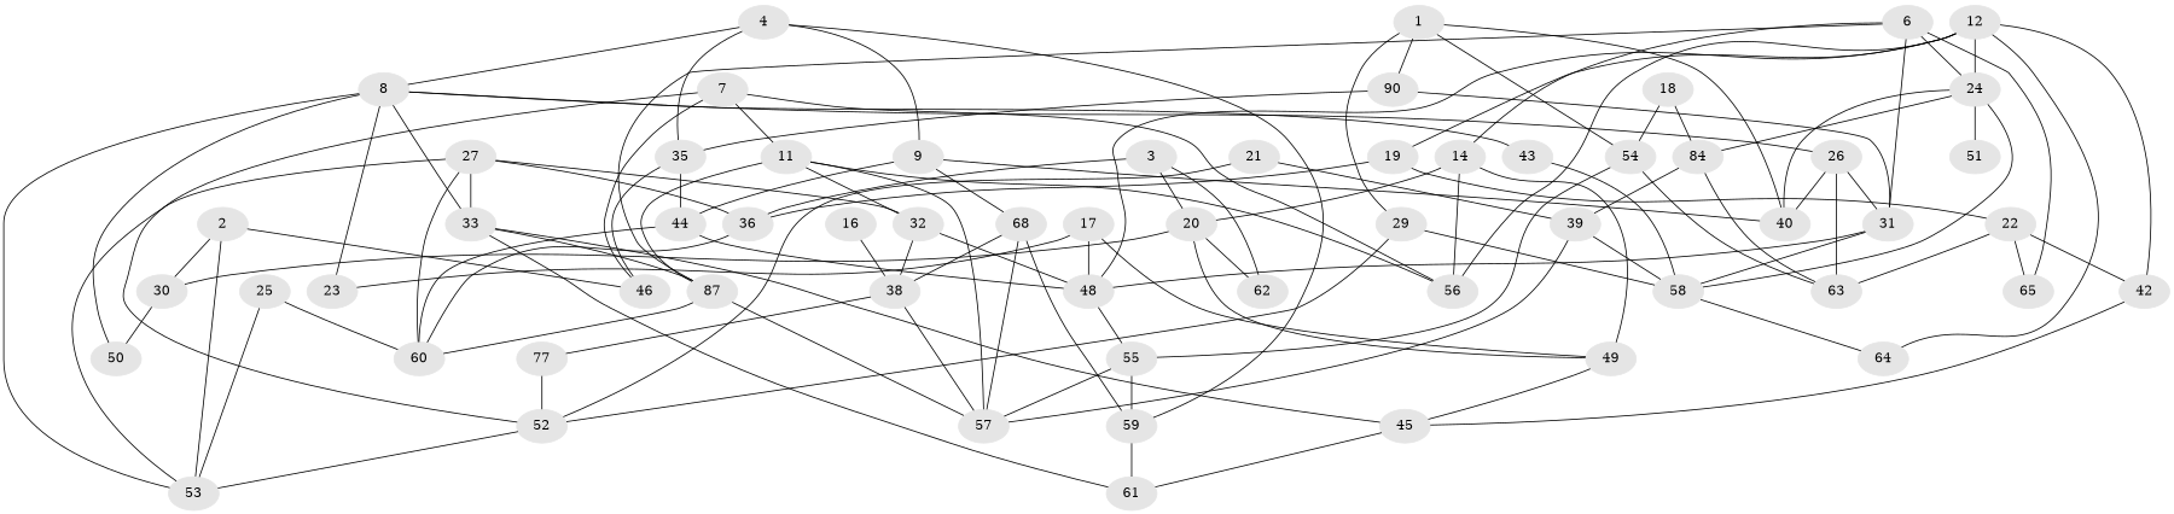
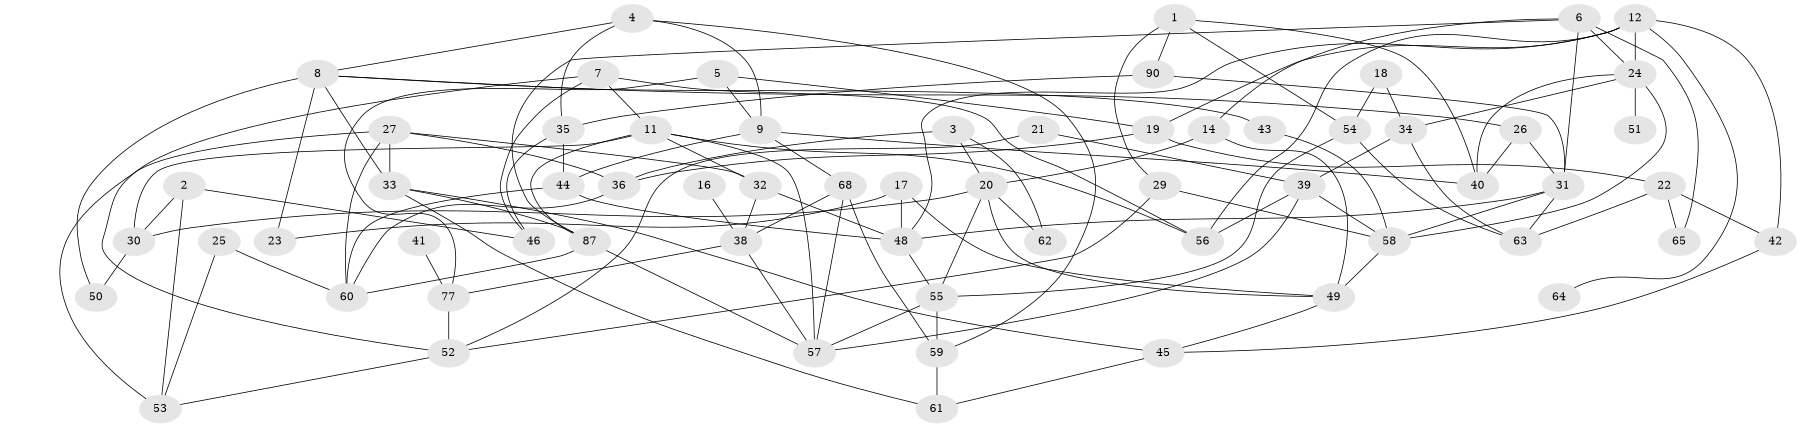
  graph {
    node [color=gray90 style=filled]
    n1 [label=90]
    1
    29
    40
    54
    35
    31
    52
    58
    55
    63
    2
    30
    46
    53
    50
    3
    20
    36
    62
    49
    60
    4
    8
    9
    59
    23
    26
    33
    43
    n31 [label=68]
    44
    32
    48
    38
    61
+   5
    19
    n39 [label=77]
    22
    6
    14
    24
    n44 [label=87]
    65
    56
-   34 [label=84]
+   34
    51
    57
    7
    11
    45
    12
    42
    64
+   41
    16
    25
    17
    18
    39
    21
    27
    n1 -- 35
    n1 -- 31
    1 -- n1
    1 -- 29
    1 -- 40
    1 -- 54
    29 -- 52
    29 -- 58
    54 -- 55
    54 -- 63
    35 -- 46
    35 -- 44
    31 -- 58
    31 -- 48
    52 -- 53
-   58 -- 64
+   58 -- 49
    55 -- 59
    55 -- 57
    2 -- 30
    2 -- 46
    2 -- 53
    30 -- 50
    3 -- 20
    3 -- 36
    3 -- 62
+   20 -- 55
    20 -- 30
    20 -- 62
    20 -- 49
    36 -- 60
    49 -- 45
    4 -- 35
    4 -- 8
    4 -- 9
    4 -- 59
-   8 -- 53
    8 -- 50
    8 -- 23
    8 -- 26
    8 -- 33
    8 -- 43
    9 -- 40
    9 -- n31
    9 -- 44
    59 -- 61
    26 -- 40
    26 -- 31
-   26 -- 63
+   31 -- 63
    33 -- 61
    33 -- n44
    33 -- 45
    43 -- 58
    n31 -- 59
    n31 -- 38
    n31 -- 57
    44 -- 60
    44 -- 48
    32 -- 48
    32 -- 38
    48 -- 55
    38 -- n39
    38 -- 57
+   5 -- 9
+   5 -- 19
+   5 -- n39
    19 -- 36
    19 -- 22
    n39 -- 52
    22 -- 63
    22 -- 65
    22 -- 42
    6 -- 31
    6 -- 14
    6 -- 24
    6 -- n44
    6 -- 65
    14 -- 20
    14 -- 49
-   14 -- 56
+   39 -- 56
    24 -- 40
    24 -- 58
    24 -- 34
    24 -- 51
    n44 -- 60
    n44 -- 57
    34 -- 63
    34 -- 39
    7 -- 52
    7 -- 46
    7 -- 56
    7 -- 11
+   11 -- 30
    11 -- 32
    11 -- n44
    11 -- 56
    11 -- 57
    45 -- 61
    12 -- 48
    12 -- 19
    12 -- 24
    12 -- 56
    12 -- 42
    12 -- 64
    42 -- 45
+   41 -- n39
    16 -- 38
    25 -- 53
    25 -- 60
    17 -- 49
    17 -- 23
    17 -- 48
    18 -- 54
    18 -- 34
    39 -- 58
    39 -- 57
    21 -- 52
    21 -- 39
    27 -- 53
    27 -- 36
    27 -- 60
    27 -- 33
    27 -- 32
  }
